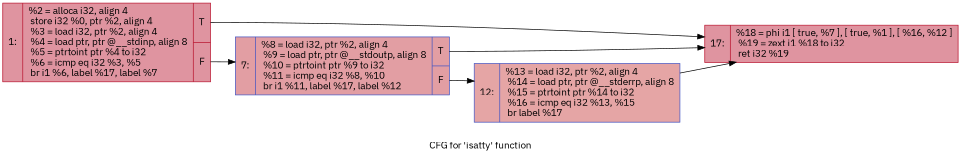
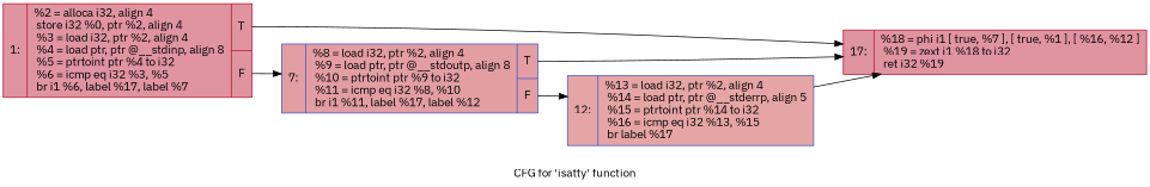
  digraph {
    label="CFG for 'isatty' function"
    rankdir=LR
    fontname="IBM Plex Sans"
    node [color="#b70d28ff" fillcolor="#b70d2870" fontname="IBM Plex Sans" shape=record style=filled]
    edge [tailport=s0 fontname="IBM Plex Sans"]
    n1 [label="{1:\l|  %2 = alloca i32, align 4\l  store i32 %0, ptr %2, align 4\l  %3 = load i32, ptr %2, align 4\l  %4 = load ptr, ptr @__stdinp, align 8\l  %5 = ptrtoint ptr %4 to i32\l  %6 = icmp eq i32 %3, %5\l  br i1 %6, label %17, label %7\l|{<s0>T|<s1>F}}"]
    n2 [label="{17:\l|  %18 = phi i1 [ true, %7 ], [ true, %1 ], [ %16, %12 ]\l  %19 = zext i1 %18 to i32\l  ret i32 %19\l}"]
    n3 [color="#3d50c3ff" fillcolor="#be242e70" label="{7:\l|  %8 = load i32, ptr %2, align 4\l  %9 = load ptr, ptr @__stdoutp, align 8\l  %10 = ptrtoint ptr %9 to i32\l  %11 = icmp eq i32 %8, %10\l  br i1 %11, label %17, label %12\l|{<s0>T|<s1>F}}"]
-   n4 [color="#3d50c3ff" fillcolor="#c5333470" label="{12:\l|  %13 = load i32, ptr %2, align 4\l  %14 = load ptr, ptr @__stderrp, align 8\l  %15 = ptrtoint ptr %14 to i32\l  %16 = icmp eq i32 %13, %15\l  br label %17\l}"]
+   n4 [color="#3d50c3ff" fillcolor="#c5333470" label="{12:\l|  %13 = load i32, ptr %2, align 4\l  %14 = load ptr, ptr @__stderrp, align 5\l  %15 = ptrtoint ptr %14 to i32\l  %16 = icmp eq i32 %13, %15\l  br label %17\l}"]
    n1 -> n2
    n1 -> n3 [tailport=s1]
    n3 -> n2
    n3 -> n4 [tailport=s1]
    n4 -> n2 [tailport=""]
  }
